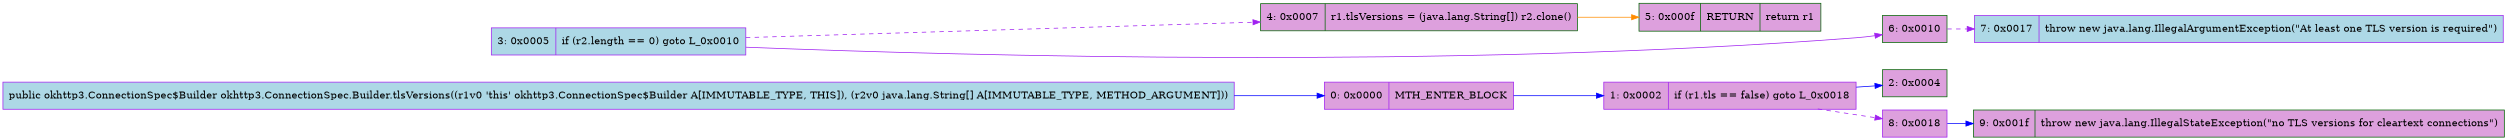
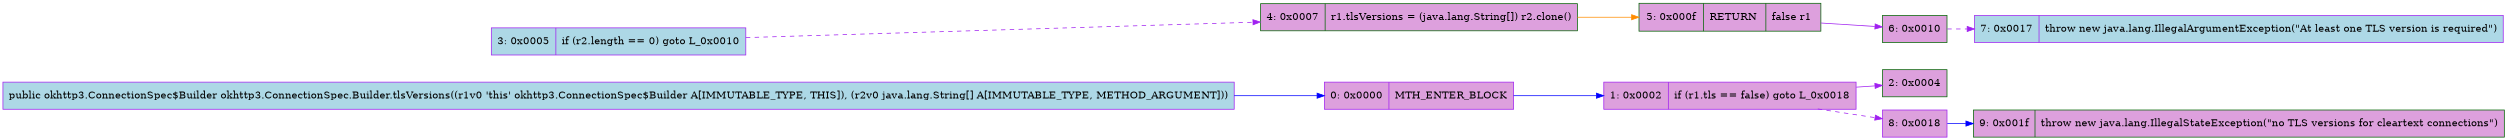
  digraph {
    rankdir=LR
    node [color=purple fillcolor=plum shape=record style=filled]
    edge [color=blue style=solid]
    n1 [label="{0\:\ 0x0000|MTH_ENTER_BLOCK\l}"]
    n2 [label="{1\:\ 0x0002|if (r1.tls == false) goto L_0x0018\l}"]
    n3 [color=darkgreen label="{2\:\ 0x0004}"]
    n4 [label="{8\:\ 0x0018}"]
    n5 [color=darkgreen label="{9\:\ 0x001f|throw new java.lang.IllegalStateException(\"no TLS versions for cleartext connections\")\l}"]
    n6 [fillcolor=lightblue label="{3\:\ 0x0005|if (r2.length == 0) goto L_0x0010\l}"]
    n7 [color=darkgreen label="{4\:\ 0x0007|r1.tlsVersions = (java.lang.String[]) r2.clone()\l}"]
    n8 [color=darkgreen label="{6\:\ 0x0010}"]
-   n9 [color=darkgreen label="{5\:\ 0x000f|RETURN\l|return r1\l}"]
+   n9 [color=darkgreen label="{5\:\ 0x000f|RETURN\l|false r1\l}"]
    n10 [fillcolor=lightblue label="{7\:\ 0x0017|throw new java.lang.IllegalArgumentException(\"At least one TLS version is required\")\l}"]
    n11 [fillcolor=lightblue label="{public okhttp3.ConnectionSpec$Builder okhttp3.ConnectionSpec.Builder.tlsVersions((r1v0 'this' okhttp3.ConnectionSpec$Builder A[IMMUTABLE_TYPE, THIS]), (r2v0 java.lang.String[] A[IMMUTABLE_TYPE, METHOD_ARGUMENT])) }"]
    n1 -> n2
-   n2 -> n3
+   n2 -> n3 [color=purple]
    n2 -> n4 [color=purple style=dashed]
    n4 -> n5
    n6 -> n7 [color=purple style=dashed]
-   n6 -> n8 [color=purple]
+   n9 -> n8 [color=purple]
    n7 -> n9 [color=darkorange]
    n8 -> n10 [color=purple style=dashed]
    n11 -> n1
  }
